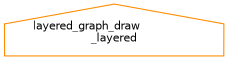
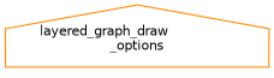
  digraph {
    rankdir=LR
    fontname="DejaVu Sans"
-   n1 [color=darkorange fillcolor=white fontname="DejaVu Sans" fontsize=10 height=0.2 label="layered_graph_draw\l_layered" shape=house style=filled width=0.4]
+   n1 [color=darkorange fillcolor=white fontname="DejaVu Sans" fontsize=10 height=0.2 label="layered_graph_draw\l_options" shape=house style=filled width=0.4]
  }
